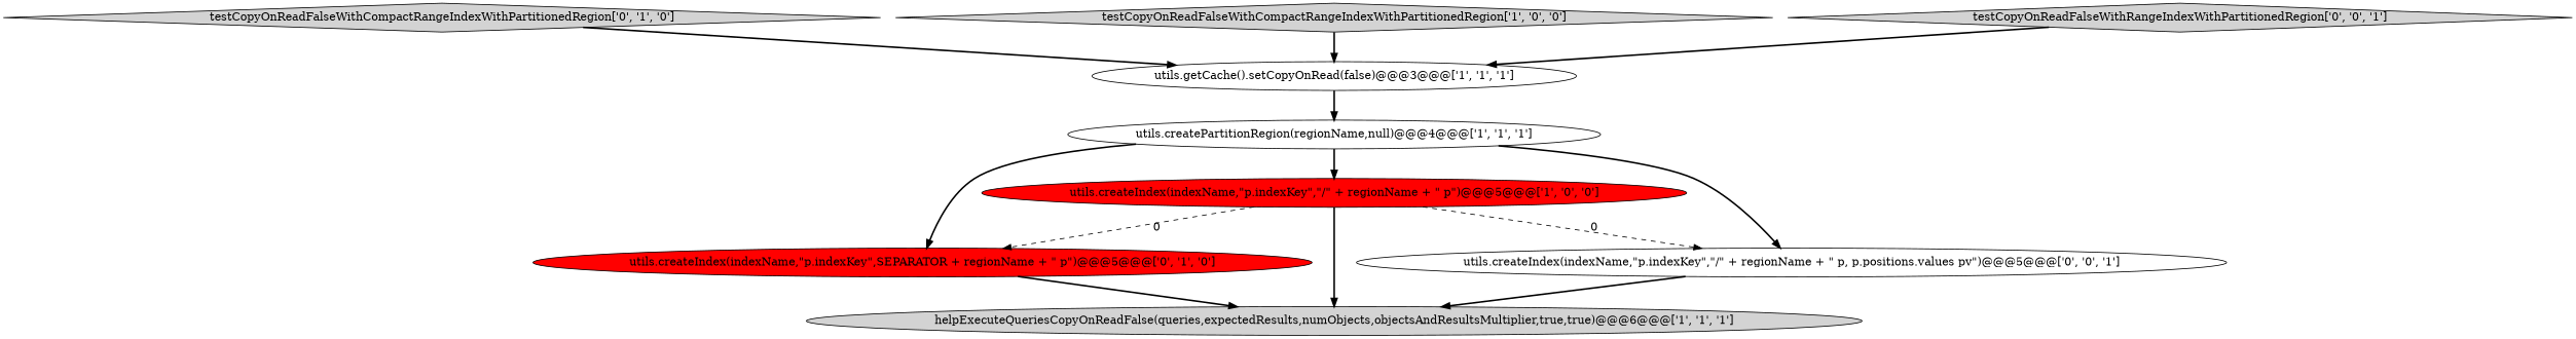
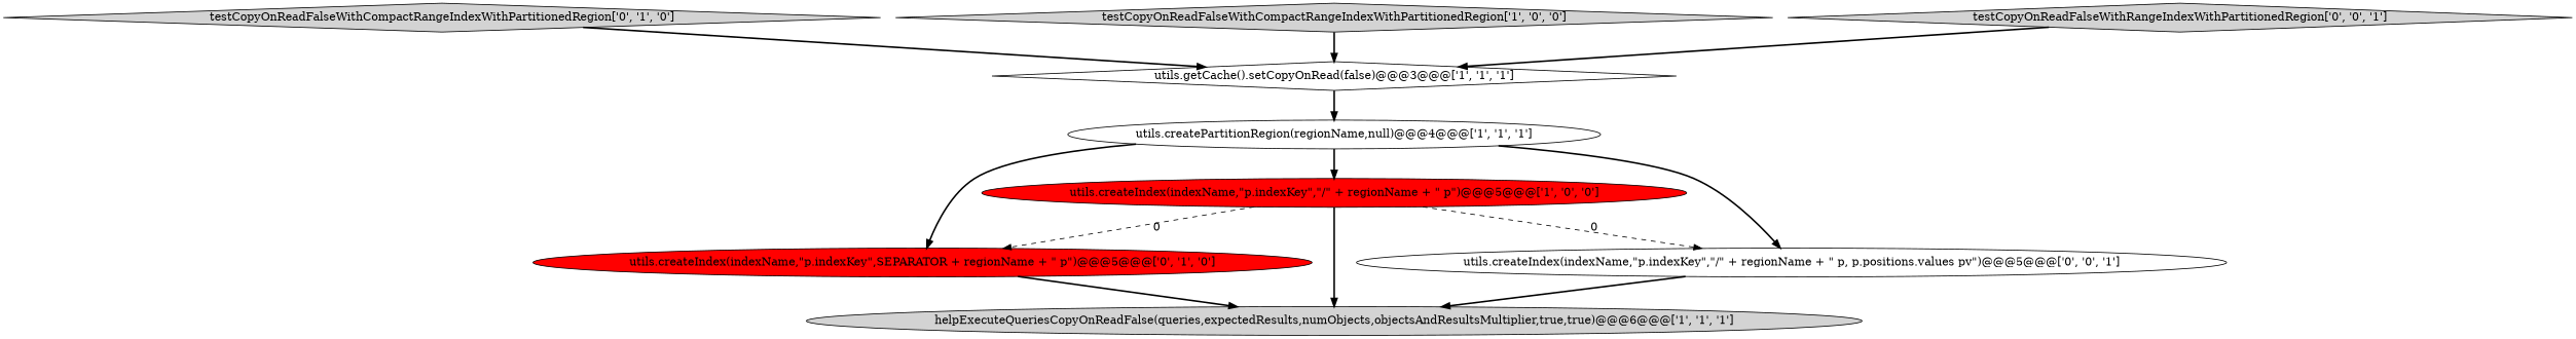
  digraph {
    node [fillcolor=lightgray shape=ellipse style=filled]
    edge [style=bold]
    n1 [fillcolor=red label="utils.createIndex(indexName,\"p.indexKey\",SEPARATOR + regionName + \" p\")@@@5@@@['0', '1', '0']"]
    n2 [label="helpExecuteQueriesCopyOnReadFalse(queries,expectedResults,numObjects,objectsAndResultsMultiplier,true,true)@@@6@@@['1', '1', '1']"]
    n3 [fillcolor=red label="utils.createIndex(indexName,\"p.indexKey\",\"/\" + regionName + \" p\")@@@5@@@['1', '0', '0']"]
    n4 [fillcolor=white label="utils.createIndex(indexName,\"p.indexKey\",\"/\" + regionName + \" p, p.positions.values pv\")@@@5@@@['0', '0', '1']"]
    n5 [fillcolor=white label="utils.createPartitionRegion(regionName,null)@@@4@@@['1', '1', '1']"]
    n6 [label="testCopyOnReadFalseWithCompactRangeIndexWithPartitionedRegion['0', '1', '0']" shape=diamond]
-   n7 [fillcolor=white label="utils.getCache().setCopyOnRead(false)@@@3@@@['1', '1', '1']"]
+   n7 [fillcolor=white label="utils.getCache().setCopyOnRead(false)@@@3@@@['1', '1', '1']" shape=diamond]
    n8 [label="testCopyOnReadFalseWithCompactRangeIndexWithPartitionedRegion['1', '0', '0']" shape=diamond]
    n9 [label="testCopyOnReadFalseWithRangeIndexWithPartitionedRegion['0', '0', '1']" shape=diamond]
    n1 -> n2
    n3 -> n1 [label=0 style=dashed]
    n3 -> n2
    n3 -> n4 [label=0 style=dashed]
    n4 -> n2
    n5 -> n1
    n5 -> n3
    n5 -> n4
    n6 -> n7
    n7 -> n5
    n8 -> n7
    n9 -> n7
  }
